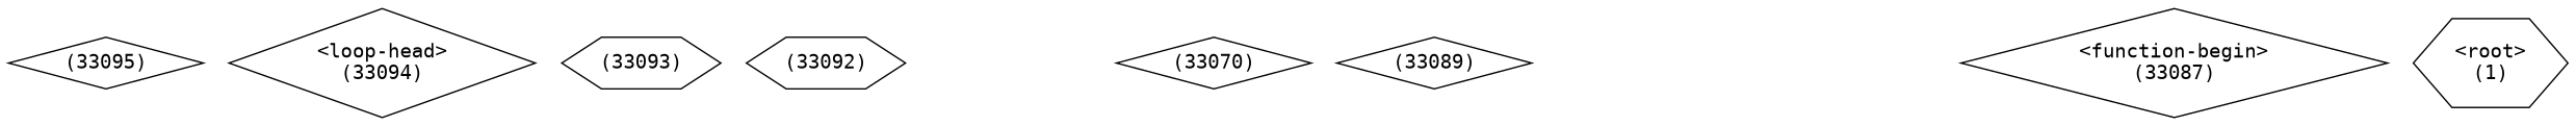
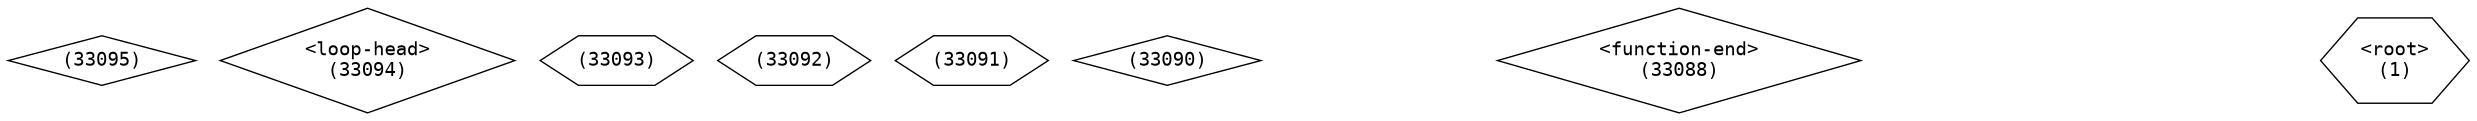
  digraph {
    fontname="DejaVu Sans Mono"
    node [shape=diamond fontname="DejaVu Sans Mono"]
    n1 [label="(33095)"]
    n2 [label="<loop-head>\n(33094)"]
    n3 [label="(33093)" shape=hexagon]
    n4 [label="(33092)" shape=hexagon]
-   n6 [label="(33070)"]
-   n7 [label="(33089)"]
-   n9 [label="<function-begin>\n(33087)"]
+   n5 [label="(33091)" shape=hexagon]
+   n6 [label="(33090)"]
+   n8 [label="<function-end>\n(33088)"]
    n10 [label="<root>\n(1)" shape=hexagon]
  }
